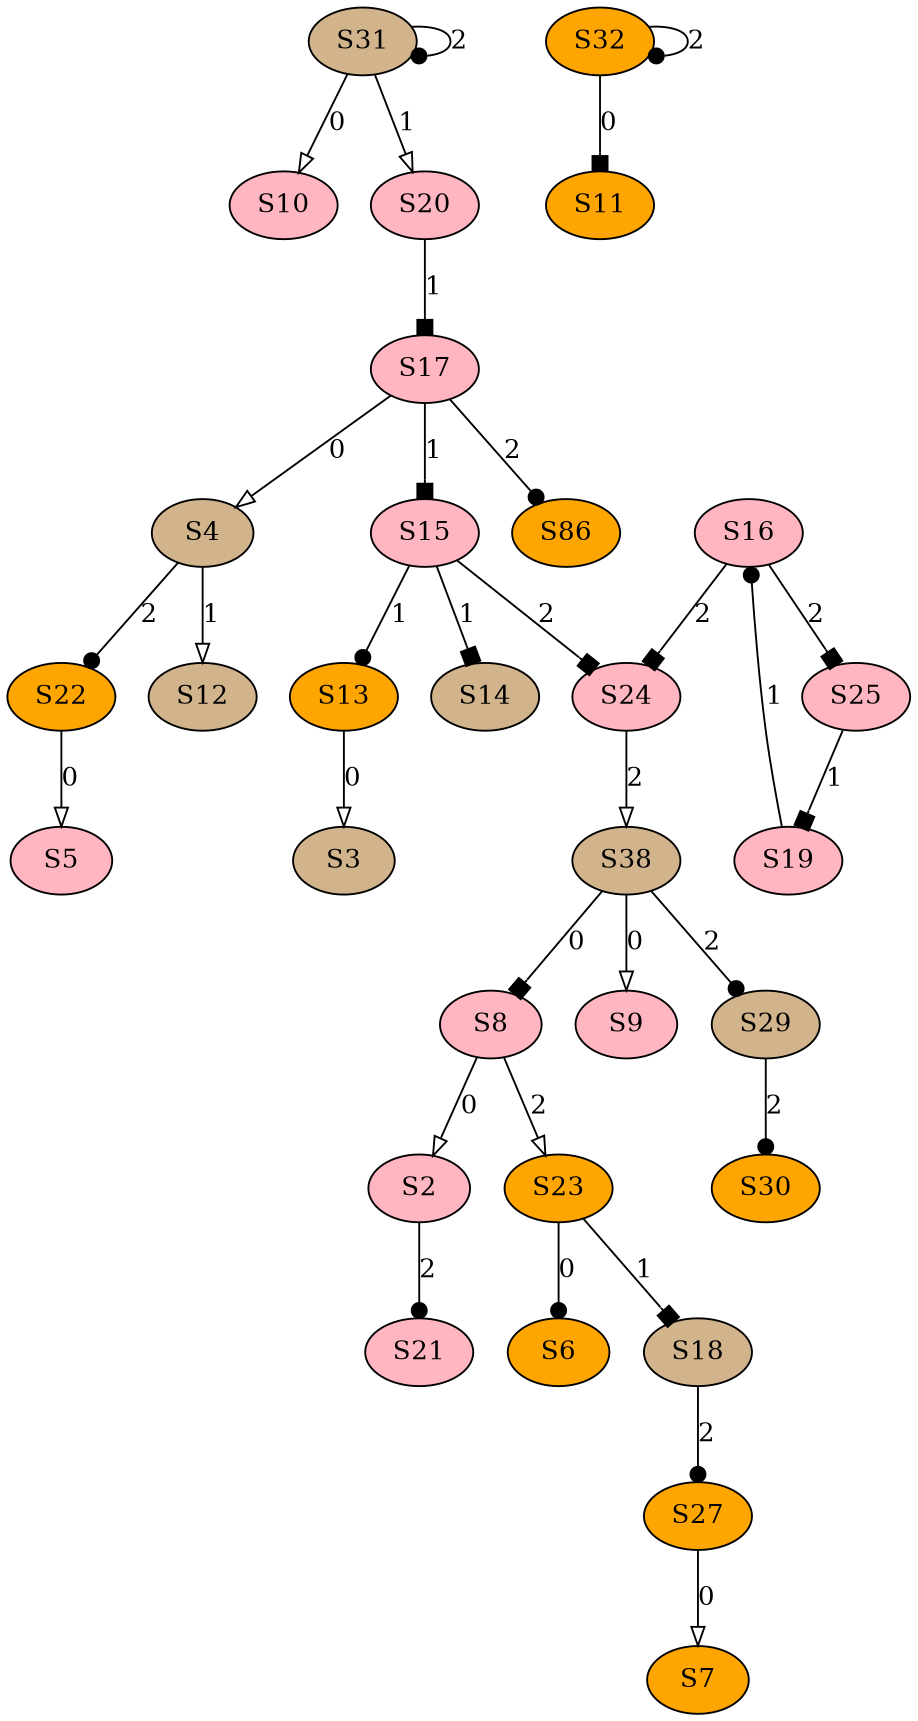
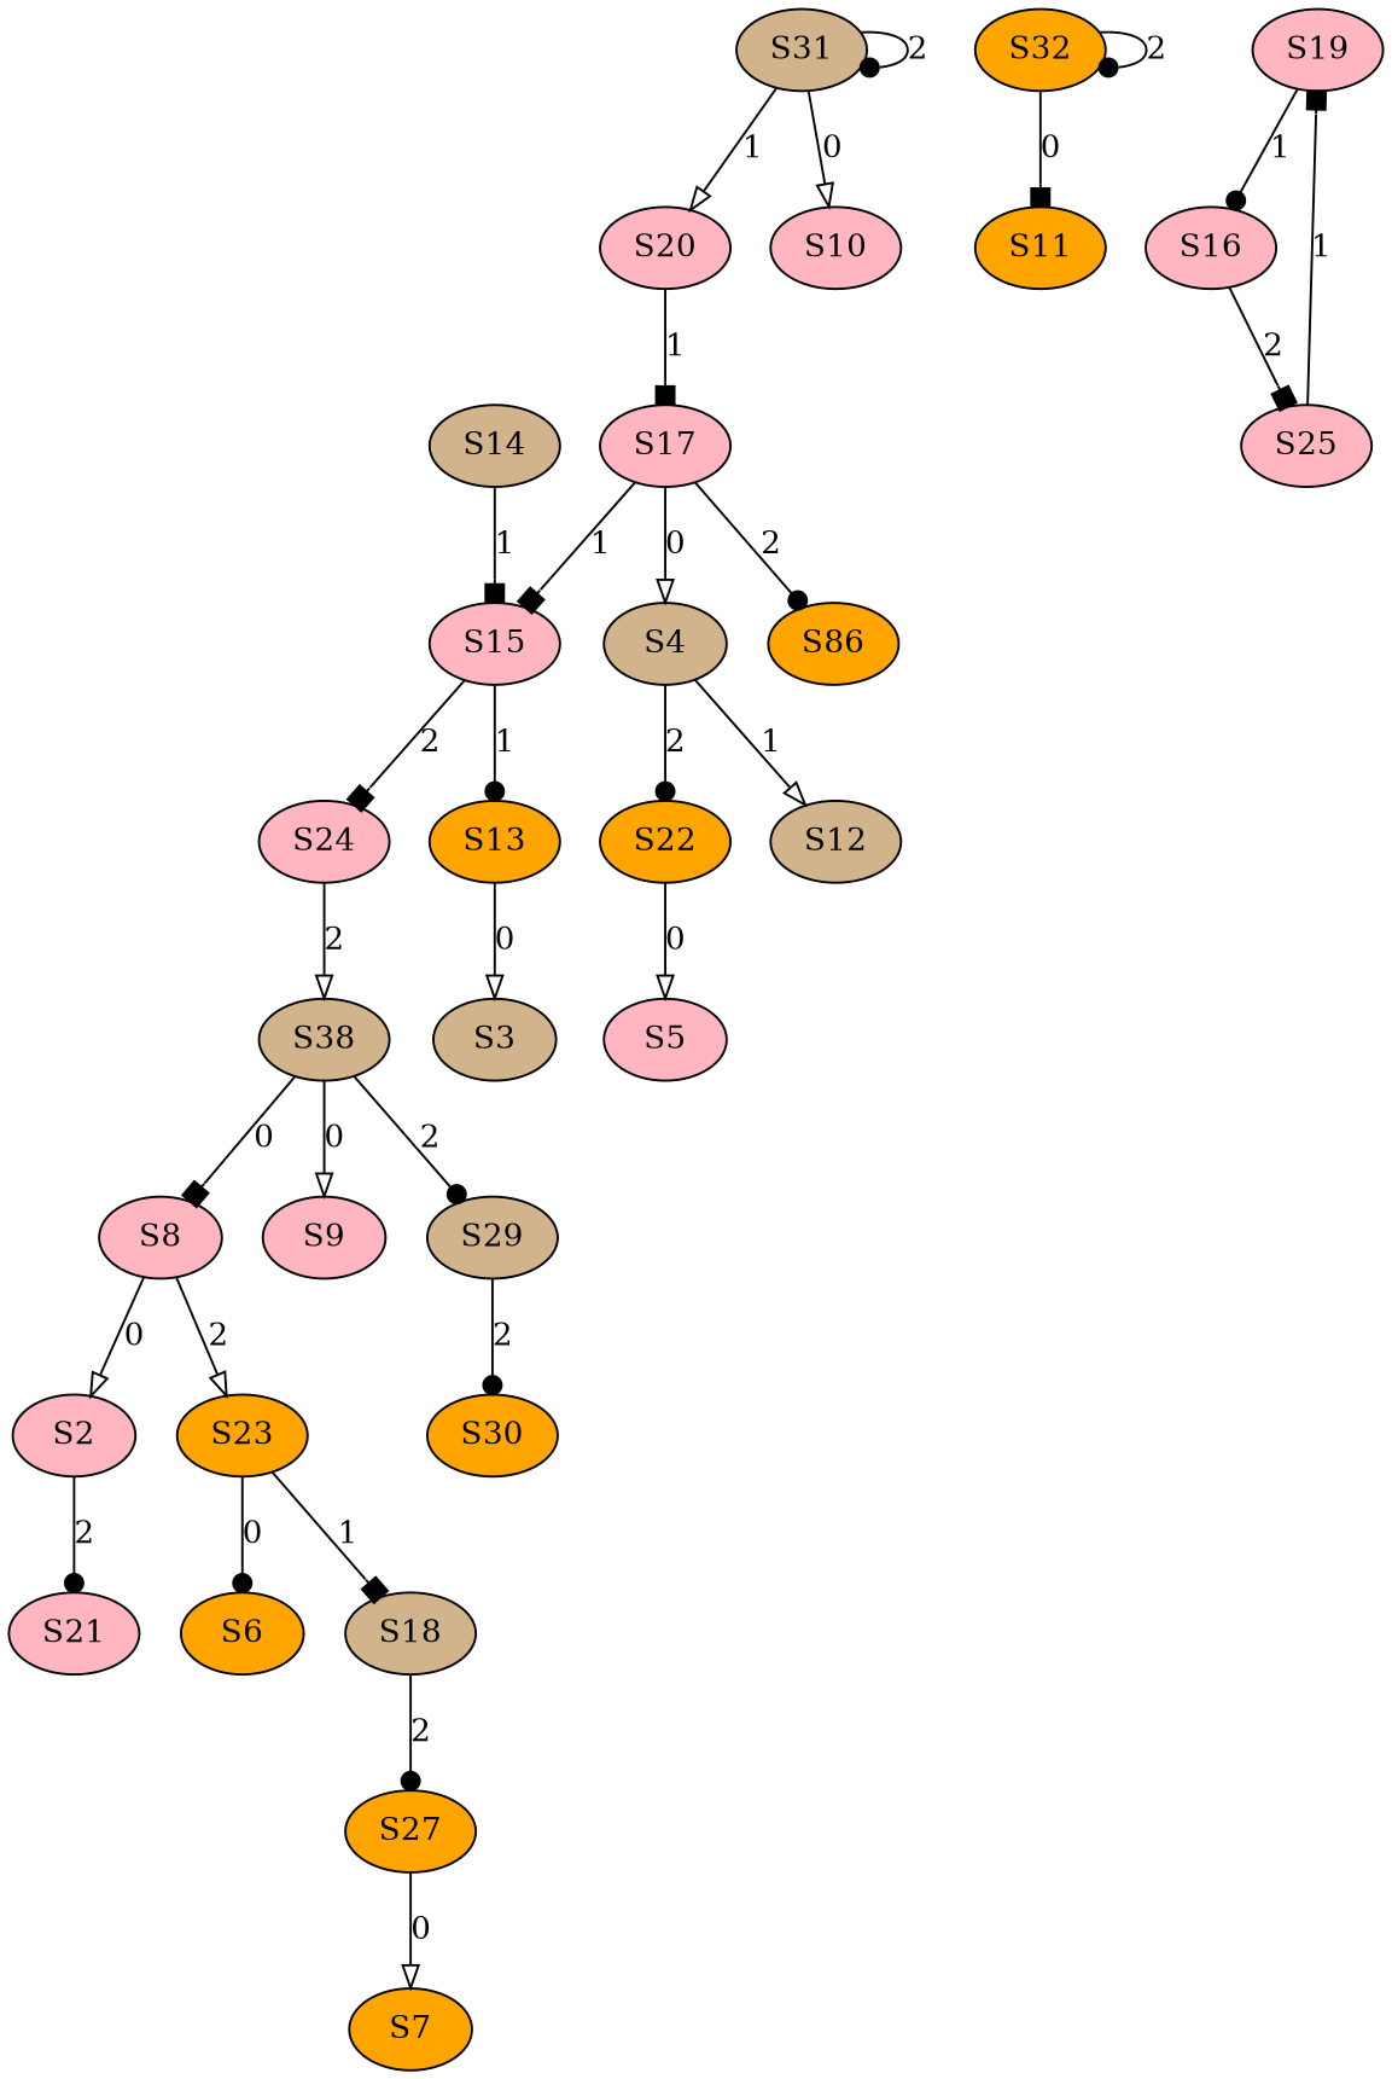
  strict digraph {
    node [fillcolor=lightpink style=filled]
    edge [arrowhead=onormal]
    S8
    S2
    S23 [fillcolor=orange]
    S21
    S6 [fillcolor=orange]
    S18 [fillcolor=tan]
    S13 [fillcolor=orange]
    S3 [fillcolor=tan]
    S4 [fillcolor=tan]
    S17
    S15
    n12 [fillcolor=orange label=S86]
    S22 [fillcolor=orange]
    S12 [fillcolor=tan]
    S14 [fillcolor=tan]
    S24
    S5
    S27 [fillcolor=orange]
    S7 [fillcolor=orange]
    n20 [fillcolor=tan label=S38]
    S9
    S29 [fillcolor=tan]
    S30 [fillcolor=orange]
    S31 [fillcolor=tan]
    S10
    S20
    S32 [fillcolor=orange]
    S11 [fillcolor=orange]
    S19
    S16
    S25
    S8 -> S2 [label=0]
    S8 -> S23 [label=2]
    S2 -> S21 [arrowhead=dot label=2]
    S23 -> S6 [arrowhead=dot label=0]
    S23 -> S18 [arrowhead=box label=1]
    S18 -> S27 [arrowhead=dot label=2]
    S13 -> S3 [label=0]
    S4 -> S22 [arrowhead=dot label=2]
    S4 -> S12 [label=1]
    S17 -> S4 [label=0]
    S17 -> S15 [arrowhead=box label=1]
    S17 -> n12 [arrowhead=dot label=2]
    S15 -> S13 [arrowhead=dot label=1]
-   S15 -> S14 [arrowhead=box label=1]
+   S14 -> S15 [arrowhead=box label=1]
    S15 -> S24 [arrowhead=box label=2]
    S22 -> S5 [label=0]
    S24 -> n20 [label=2]
    S27 -> S7 [label=0]
    n20 -> S8 [arrowhead=box label=0]
    n20 -> S9 [label=0]
    n20 -> S29 [arrowhead=dot label=2]
    S29 -> S30 [arrowhead=dot label=2]
    S31 -> S31 [arrowhead=dot label=2]
    S31 -> S10 [label=0]
    S31 -> S20 [label=1]
    S20 -> S17 [arrowhead=box label=1]
    S32 -> S32 [arrowhead=dot label=2]
    S32 -> S11 [arrowhead=box label=0]
    S19 -> S16 [arrowhead=dot label=1]
-   S16 -> S24 [arrowhead=box label=2]
    S16 -> S25 [arrowhead=box label=2]
    S25 -> S19 [arrowhead=box label=1]
  }
